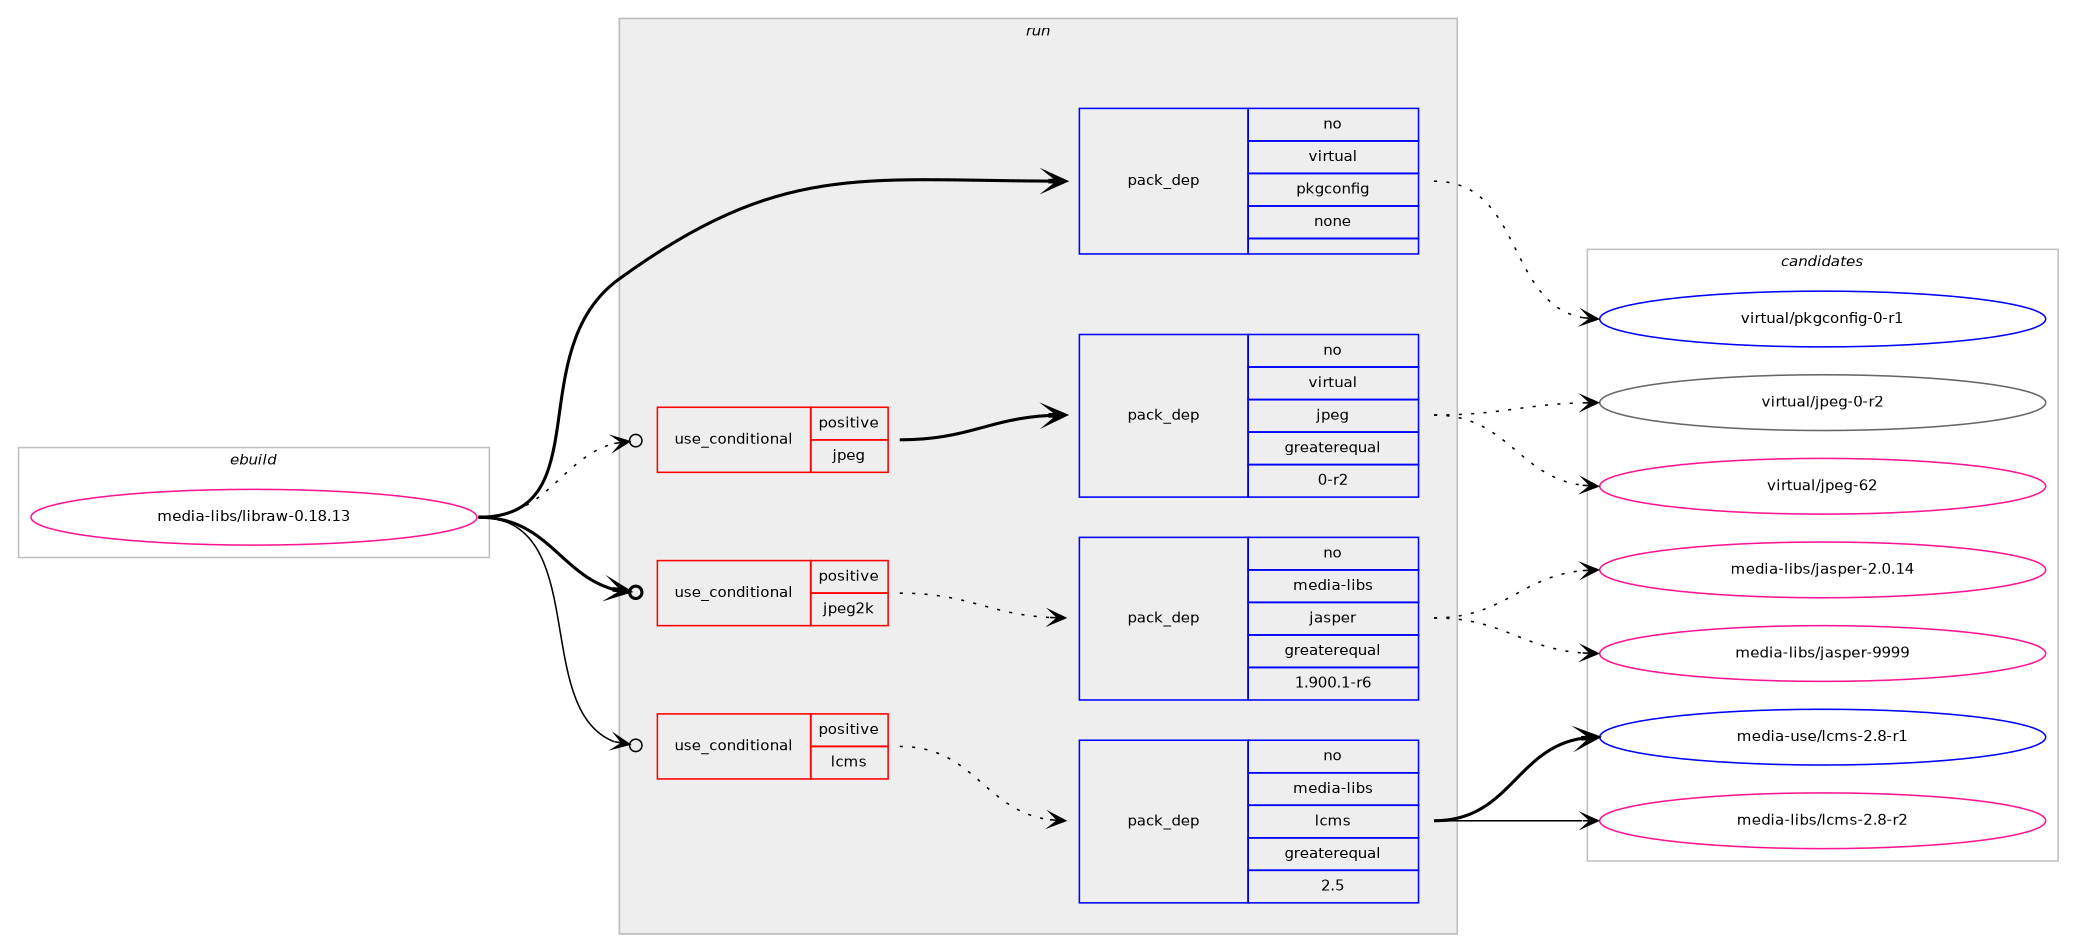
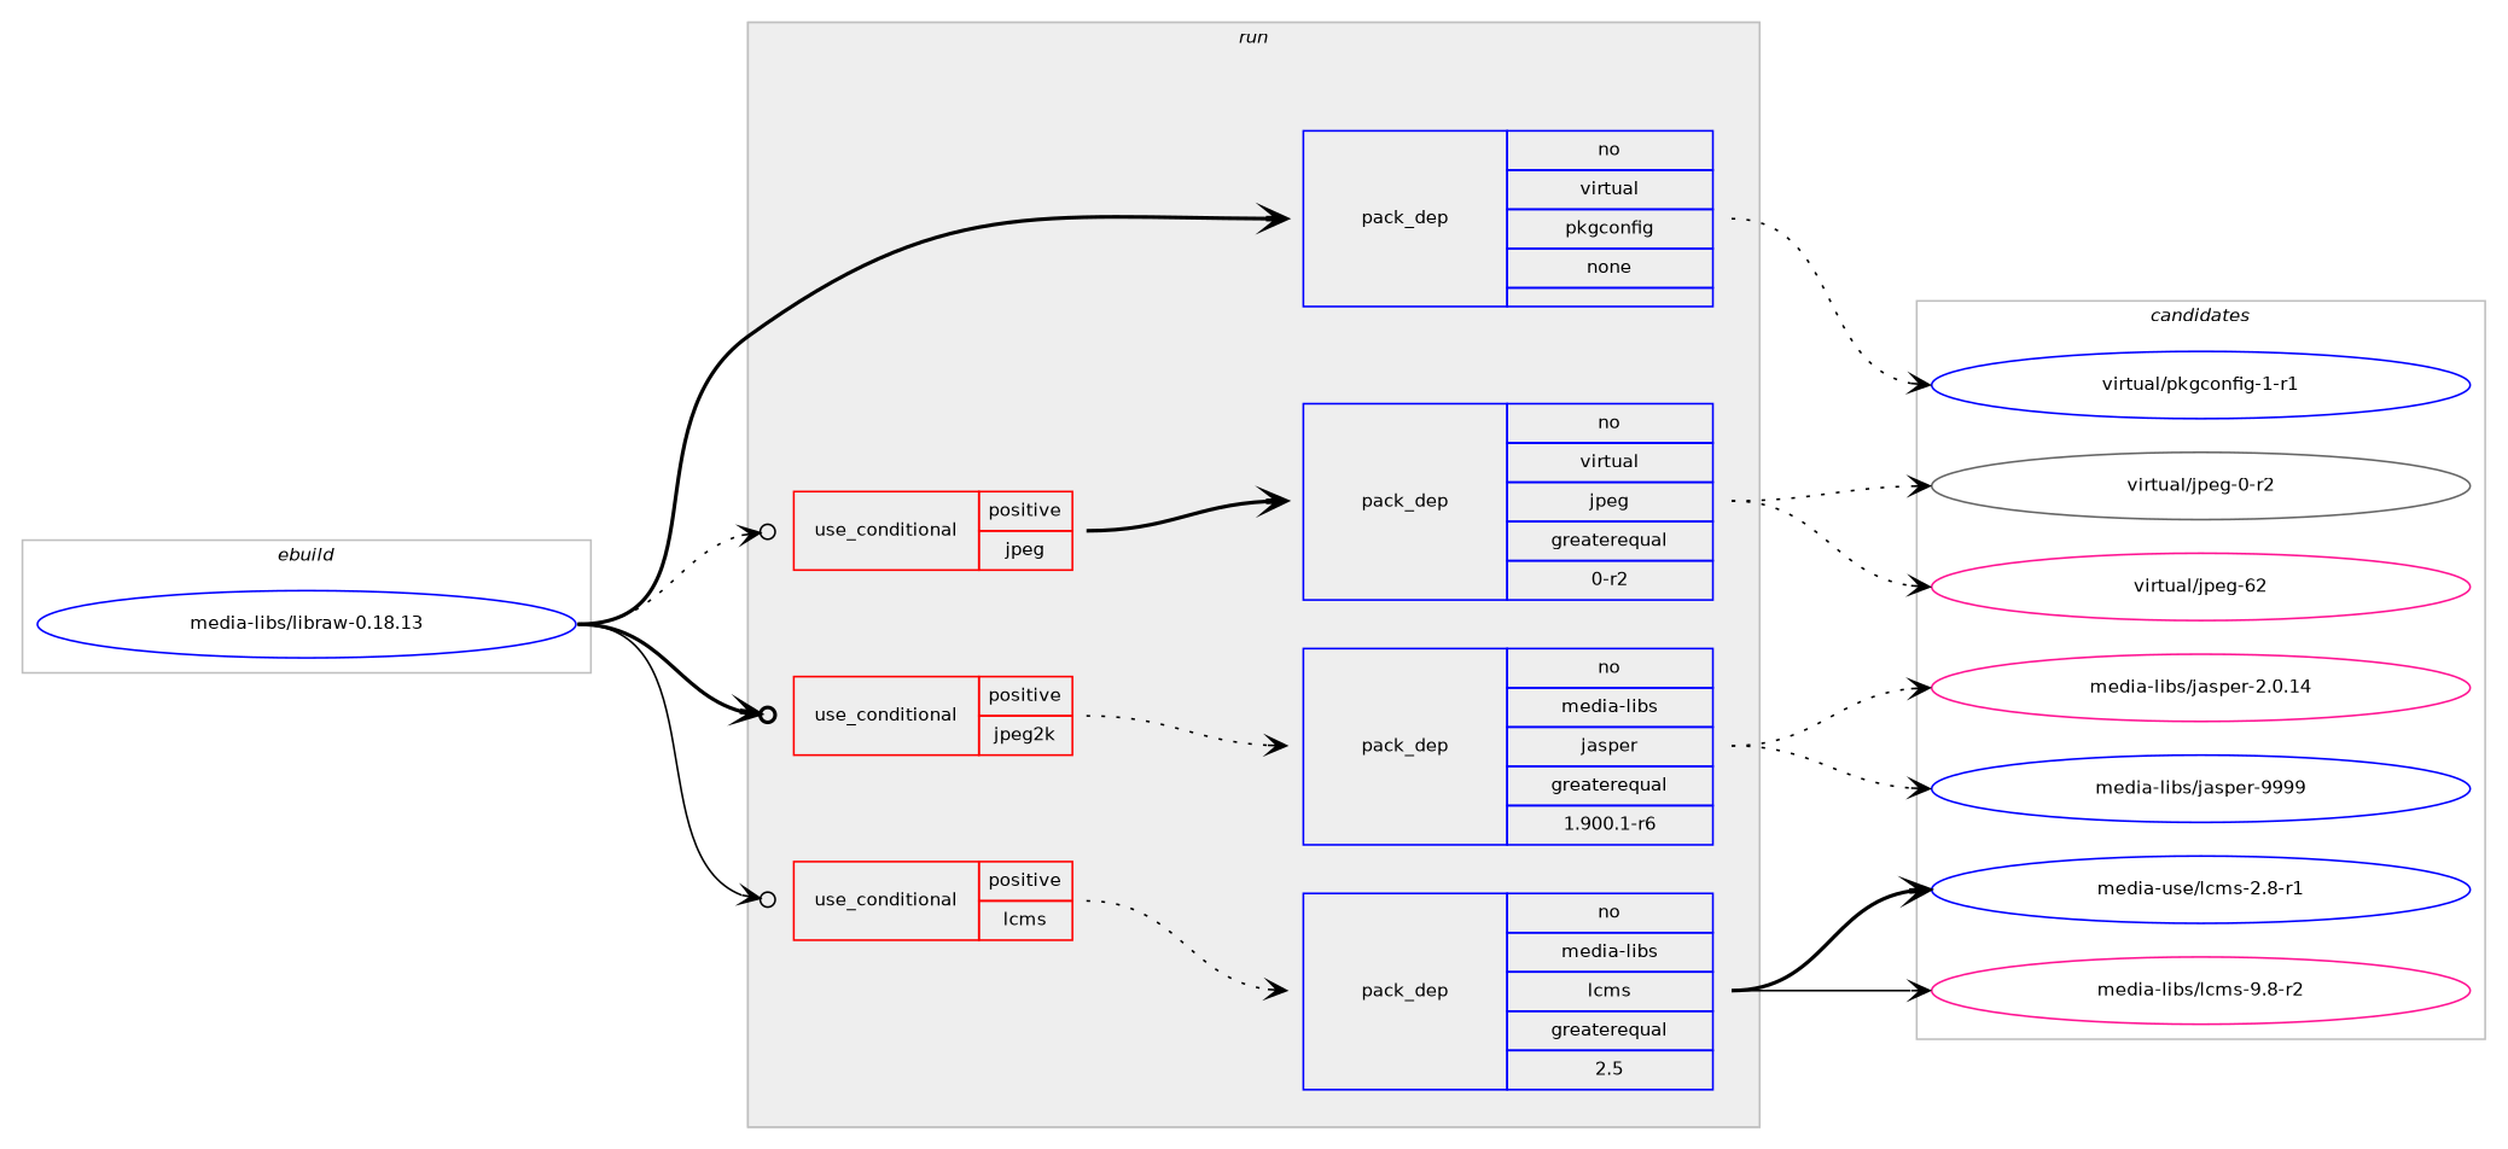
  digraph {
    compound=true
    concentrate=true
    fontname=Helvetica
    fontsize=10
    newrank=true
    rankdir=LR
    ranksep=1.5
    node [color=blue fontname=Helvetica fontsize=10]
    edge [arrowhead=vee headport=w style=dotted tailport=e weight=20]
-   n1 [color=deeppink label="media-libs/libraw-0.18.13" width=4]
+   n1 [label="media-libs/libraw-0.18.13" width=4]
    n2 [label=<<TABLE BORDER="0" CELLBORDER="1" CELLSPACING="0" CELLPADDING="4" WIDTH="220"><TR><TD ROWSPAN="6" CELLPADDING="30">pack_dep</TD></TR><TR><TD WIDTH="110">no</TD></TR><TR><TD>virtual</TD></TR><TR><TD>pkgconfig</TD></TR><TR><TD>none</TD></TR><TR><TD></TD></TR></TABLE>> shape=none]
    n3 [label=<<TABLE BORDER="0" CELLBORDER="1" CELLSPACING="0" CELLPADDING="4" WIDTH="220"><TR><TD ROWSPAN="6" CELLPADDING="30">pack_dep</TD></TR><TR><TD WIDTH="110">no</TD></TR><TR><TD>virtual</TD></TR><TR><TD>jpeg</TD></TR><TR><TD>greaterequal</TD></TR><TR><TD>0-r2</TD></TR></TABLE>> shape=none]
    n4 [color=red label=<<TABLE BORDER="0" CELLBORDER="1" CELLSPACING="0" CELLPADDING="4"><TR><TD ROWSPAN="3" CELLPADDING="10">use_conditional</TD></TR><TR><TD>positive</TD></TR><TR><TD>jpeg</TD></TR></TABLE>> shape=none]
    n5 [label=<<TABLE BORDER="0" CELLBORDER="1" CELLSPACING="0" CELLPADDING="4" WIDTH="220"><TR><TD ROWSPAN="6" CELLPADDING="30">pack_dep</TD></TR><TR><TD WIDTH="110">no</TD></TR><TR><TD>media-libs</TD></TR><TR><TD>jasper</TD></TR><TR><TD>greaterequal</TD></TR><TR><TD>1.900.1-r6</TD></TR></TABLE>> shape=none]
    n6 [color=red label=<<TABLE BORDER="0" CELLBORDER="1" CELLSPACING="0" CELLPADDING="4"><TR><TD ROWSPAN="3" CELLPADDING="10">use_conditional</TD></TR><TR><TD>positive</TD></TR><TR><TD>jpeg2k</TD></TR></TABLE>> shape=none]
    n7 [label=<<TABLE BORDER="0" CELLBORDER="1" CELLSPACING="0" CELLPADDING="4" WIDTH="220"><TR><TD ROWSPAN="6" CELLPADDING="30">pack_dep</TD></TR><TR><TD WIDTH="110">no</TD></TR><TR><TD>media-libs</TD></TR><TR><TD>lcms</TD></TR><TR><TD>greaterequal</TD></TR><TR><TD>2.5</TD></TR></TABLE>> shape=none]
    n8 [color=red label=<<TABLE BORDER="0" CELLBORDER="1" CELLSPACING="0" CELLPADDING="4"><TR><TD ROWSPAN="3" CELLPADDING="10">use_conditional</TD></TR><TR><TD>positive</TD></TR><TR><TD>lcms</TD></TR></TABLE>> shape=none]
-   n9 [label="virtual/pkgconfig-0-r1" width=4]
+   n9 [label="virtual/pkgconfig-1-r1" width=4]
    n10 [color=gray40 label="virtual/jpeg-0-r2" width=4]
    n11 [color=deeppink label="virtual/jpeg-62" width=4]
    n12 [color=deeppink label="media-libs/jasper-2.0.14" width=4]
-   n13 [color=deeppink label="media-libs/jasper-9999" width=4]
+   n13 [label="media-libs/jasper-9999" width=4]
    n14 [label="media-use/lcms-2.8-r1" width=4]
-   n15 [color=deeppink label="media-libs/lcms-2.8-r2" width=4]
+   n15 [color=deeppink label="media-libs/lcms-9.8-r2" width=4]
    subgraph cluster_1 {
      color=gray
      label=<<i>ebuild</i>>
      rank=same
      n1
    }
    subgraph cluster_2 {
      color=gray
      label=<<i>dependencies</i>>
      subgraph cluster_3 {
        color=gray
        fillcolor="#eeeeee"
        label=<<i>compile</i>>
        style=filled
        subgraph sub_4 {
          color=gray
          fillcolor="#eeeeee"
          label=<<i>compile</i>>
          style=filled
          n2
        }
      }
      subgraph cluster_5 {
        color=gray
        fillcolor="#eeeeee"
        label=<<i>compile and run</i>>
        style=filled
        subgraph sub_6 {
          color=gray
          fillcolor="#eeeeee"
          label=<<i>compile and run</i>>
          style=filled
          n4
          subgraph sub_7 {
            color=gray
            fillcolor="#eeeeee"
            label=<<i>compile and run</i>>
            style=filled
            n3
          }
        }
        subgraph sub_8 {
          color=gray
          fillcolor="#eeeeee"
          label=<<i>compile and run</i>>
          style=filled
          n6
          subgraph sub_9 {
            color=gray
            fillcolor="#eeeeee"
            label=<<i>compile and run</i>>
            style=filled
            n5
          }
        }
        subgraph sub_10 {
          color=gray
          fillcolor="#eeeeee"
          label=<<i>compile and run</i>>
          style=filled
          n8
          subgraph sub_11 {
            color=gray
            fillcolor="#eeeeee"
            label=<<i>compile and run</i>>
            style=filled
            n7
          }
        }
      }
      subgraph cluster_12 {
        color=gray
        fillcolor="#eeeeee"
        label=<<i>run</i>>
        style=filled
      }
    }
    subgraph cluster_13 {
      color=gray
      label=<<i>candidates</i>>
      rank=same
      subgraph sub_14 {
        color=black
        label=<<i>candidates</i>>
        nodesep=1
        rank=same
        n9
      }
      subgraph sub_15 {
        color=black
        label=<<i>candidates</i>>
        nodesep=1
        rank=same
        n10
        n11
      }
      subgraph sub_16 {
        color=black
        label=<<i>candidates</i>>
        nodesep=1
        rank=same
        n12
        n13
      }
      subgraph sub_17 {
        color=black
        label=<<i>candidates</i>>
        nodesep=1
        rank=same
        n14
        n15
      }
    }
    n1 -> n2 [style=bold]
    n1 -> n4 [arrowhead=odotvee]
    n1 -> n6 [arrowhead=odotvee style=bold]
    n1 -> n8 [arrowhead=odotvee style=solid]
    n2 -> n9 [weight=100]
    n3 -> n10 [weight=100]
    n3 -> n11 [weight=100]
    n4 -> n3 [style=bold]
    n5 -> n12 [weight=100]
    n5 -> n13 [weight=100]
    n6 -> n5
    n7 -> n14 [style=bold weight=100]
    n7 -> n15 [style=solid weight=100]
    n8 -> n7
  }
